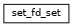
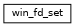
  digraph {
    rankdir=TB
-   n1 [color=black fillcolor=white fontname=Helvetica fontsize=10 height=0.2 label=set_fd_set shape=record style=filled width=0.4]
+   n1 [color=black fillcolor=white fontname=Helvetica fontsize=10 height=0.2 label=win_fd_set shape=record style=filled width=0.4]
  }
